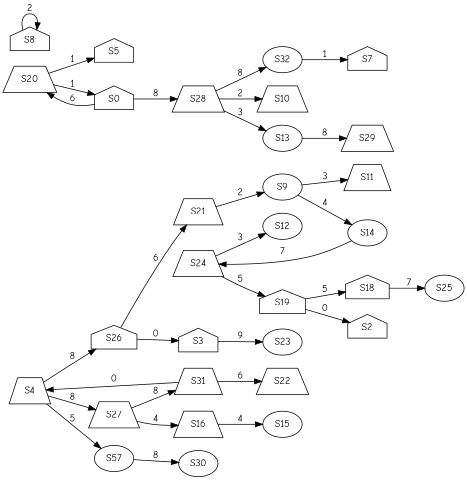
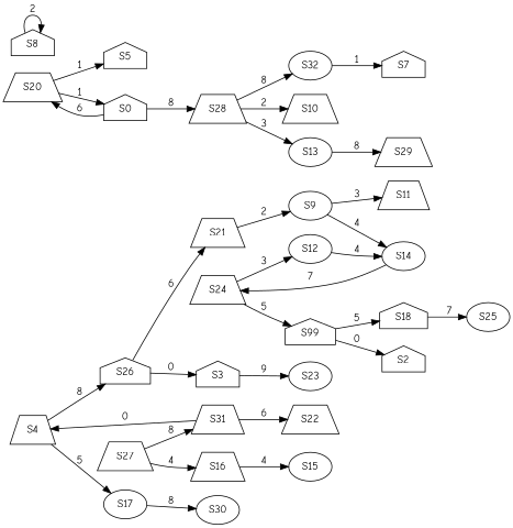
  strict digraph {
    fontname="Comic Neue"
    rankdir=LR
    node [fontname="Comic Neue" shape=trapezium]
    edge [fontname="Comic Neue"]
-   S19 [shape=house]
+   S19 [shape=house label=S99]
    S2 [shape=house]
    S18 [shape=house]
    S25 [shape=ellipse]
    S26 [shape=house]
    S3 [shape=house]
    S21
    S23 [shape=ellipse]
    S9 [shape=ellipse]
    S31
    S4
    S22
    S27
-   S17 [shape=ellipse label=S57]
+   S17 [shape=ellipse]
    S16
    S30 [shape=ellipse]
    S5 [shape=house]
    S20
    n19 [label=S0 shape=house]
    S28
    S32 [shape=ellipse]
    S10
    S13 [shape=ellipse]
    S7 [shape=house]
    S8 [shape=house]
    S11
    S14 [shape=ellipse]
    S24
    S29
    S12 [shape=ellipse]
    S15 [shape=ellipse]
    S19 -> S2 [label=0]
    S19 -> S18 [label=5]
    S18 -> S25 [label=7]
    S26 -> S3 [label=0]
    S26 -> S21 [label=6]
    S3 -> S23 [label=9]
    S21 -> S9 [label=2]
    S9 -> S11 [label=3]
    S9 -> S14 [label=4]
    S31 -> S4 [label=0]
    S31 -> S22 [label=6]
    S4 -> S26 [label=8]
-   S4 -> S27 [label=8]
    S4 -> S17 [label=5]
    S27 -> S31 [label=8]
    S27 -> S16 [label=4]
    S17 -> S30 [label=8]
    S16 -> S15 [label=4]
    S20 -> S5 [label=1]
    S20 -> n19 [label=1]
    n19 -> S20 [label=6]
    n19 -> S28 [label=8]
    S28 -> S32 [label=8]
    S28 -> S10 [label=2]
    S28 -> S13 [label=3]
    S32 -> S7 [label=1]
    S13 -> S29 [label=8]
    S8 -> S8 [label=2]
    S14 -> S24 [label=7]
    S24 -> S19 [label=5]
    S24 -> S12 [label=3]
+   S12 -> S14 [label=4]
  }
